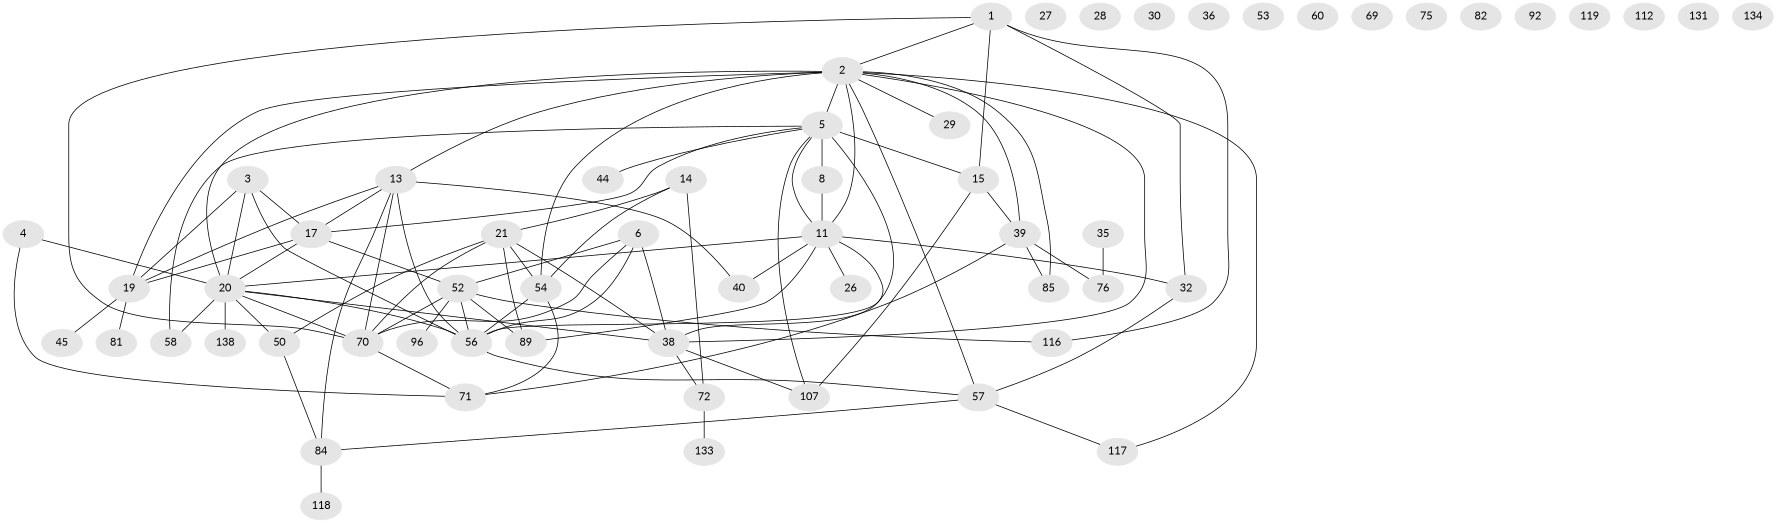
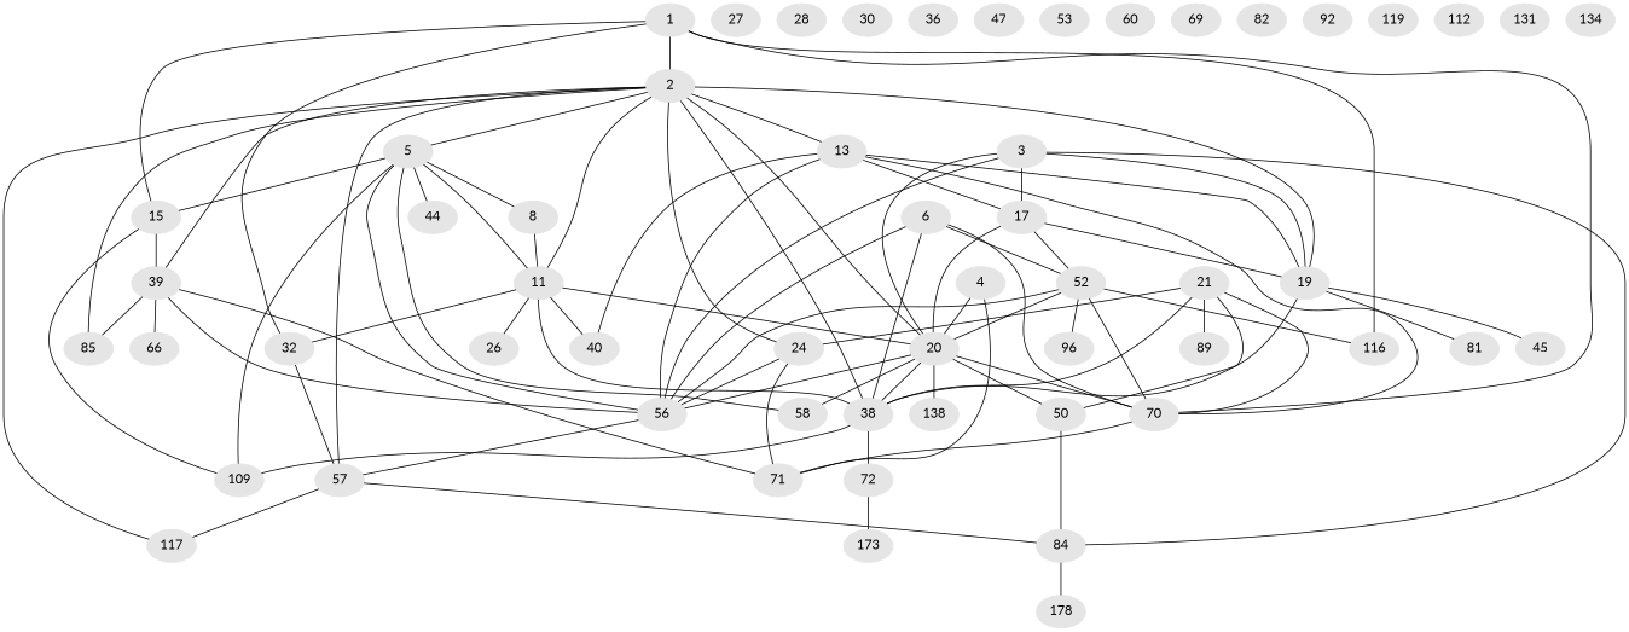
  graph {
    fontname=Lato
    node [color=gray90 fontname=Lato style=filled]
    edge [fontname=Lato]
    1 [super="+16"]
    2 [super="+65+48+9"]
    15 [super="+88"]
    32 [super="+103"]
    70 [super="+78+114"]
    116 [super="+121"]
    5 [super="+63+7"]
    11 [super="+122+37+43+113"]
    13 [super="+62"]
    19 [super="+59+61"]
    20 [super="+77+41+31+97"]
-   24 [super="+76" label=54]
-   29
+   24 [super="+76"]
    38 [super="+125+95+42"]
    39 [super="+135+83+55"]
    57 [super="+64"]
    85
    117 [super="+137"]
-   107
+   107 [label=109]
    71 [super="+90"]
    17 [super="+49"]
    56 [super="+80"]
    8 [super="+10"]
    44
    58
    26
    40 [super="+87"]
    89 [super="+111"]
    45 [super="+91"]
    81
    50 [super="+120"]
    n32 [label=138]
    72 [super="+109"]
-   66 [super="+99" label=76]
+   66 [super="+99"]
    84 [super="+119"]
    3 [super="+25+46"]
    52 [super="+127+136+54"]
-   118
+   118 [label=178]
    4
    6 [super="+68+74"]
    96
-   14 [super="+106"]
    21 [super="+22+34+86"]
-   133
+   133 [label=173]
    27
    28
    30
-   35
    36
+   47
    53
    60
    69
-   75
    82
    92
    n57 [label=119]
    112
    131
    134
    1 -- 2
    1 -- 15
    1 -- 32
    1 -- 70
    1 -- 116
    2 -- 5
    2 -- 11
    2 -- 13
    2 -- 19
    2 -- 20 [weight=4]
    2 -- 24
-   2 -- 29
    2 -- 38
    2 -- 39
    2 -- 57
    2 -- 85
    2 -- 117
    15 -- 39
    15 -- 107
    32 -- 57
    70 -- 71
    5 -- 15 [weight=2]
    5 -- 11
    5 -- 107
-   5 -- 17
    5 -- 56
    5 -- 8 [weight=2]
    5 -- 44
    5 -- 58
    11 -- 32
    11 -- 20
    11 -- 38
    11 -- 26
    11 -- 40
-   11 -- 89
    13 -- 70
    13 -- 19
    13 -- 17
    13 -- 56 [weight=2]
    13 -- 40
+   19 -- 38
    19 -- 45
    19 -- 81
    20 -- 70
    20 -- 38
    20 -- 56
    20 -- 58
    20 -- 50
    20 -- n32
    24 -- 71
    24 -- 56
    38 -- 107
    38 -- 72
    39 -- 85
    39 -- 71
+   39 -- 56
    39 -- 66
    57 -- 117
    57 -- 84
    17 -- 19
    17 -- 20
    17 -- 52
    56 -- 57
    8 -- 11
    50 -- 84
    72 -- 133
    84 -- 118
    3 -- 19
    3 -- 20
    3 -- 17
    3 -- 56
-   13 -- 84
+   3 -- 84
    52 -- 70 [weight=2]
    52 -- 116
    52 -- 56
-   52 -- 89
+   52 -- 20
    52 -- 96
    4 -- 20
    4 -- 71
    6 -- 70
    6 -- 38
    6 -- 56
    6 -- 52
-   14 -- 24
-   14 -- 72
-   14 -- 21
    21 -- 70
    21 -- 24
    21 -- 38
    21 -- 89
    21 -- 50
-   35 -- 66
  }
